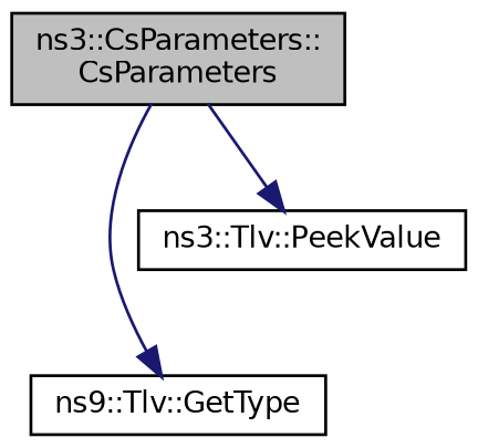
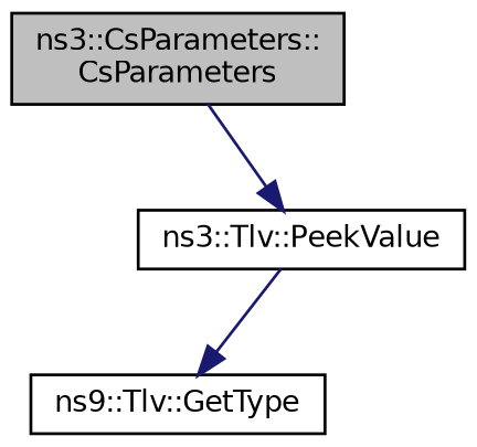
  digraph {
    rankdir=TB
    node [color=black fillcolor=white fontname=Helvetica fontsize=10 shape=record style=filled]
    edge [color=midnightblue fontname=Helvetica fontsize=10 labelfontname=Helvetica labelfontsize=10 style=solid]
    n1 [fillcolor=grey75 fontcolor=black height=0.2 label="ns3::CsParameters::\lCsParameters" width=0.4]
    n2 [height=0.2 label="ns9::Tlv::GetType" width=0.4]
    n3 [height=0.2 label="ns3::Tlv::PeekValue" width=0.4]
-   n1 -> n2
+   n3 -> n2
    n1 -> n3
  }
